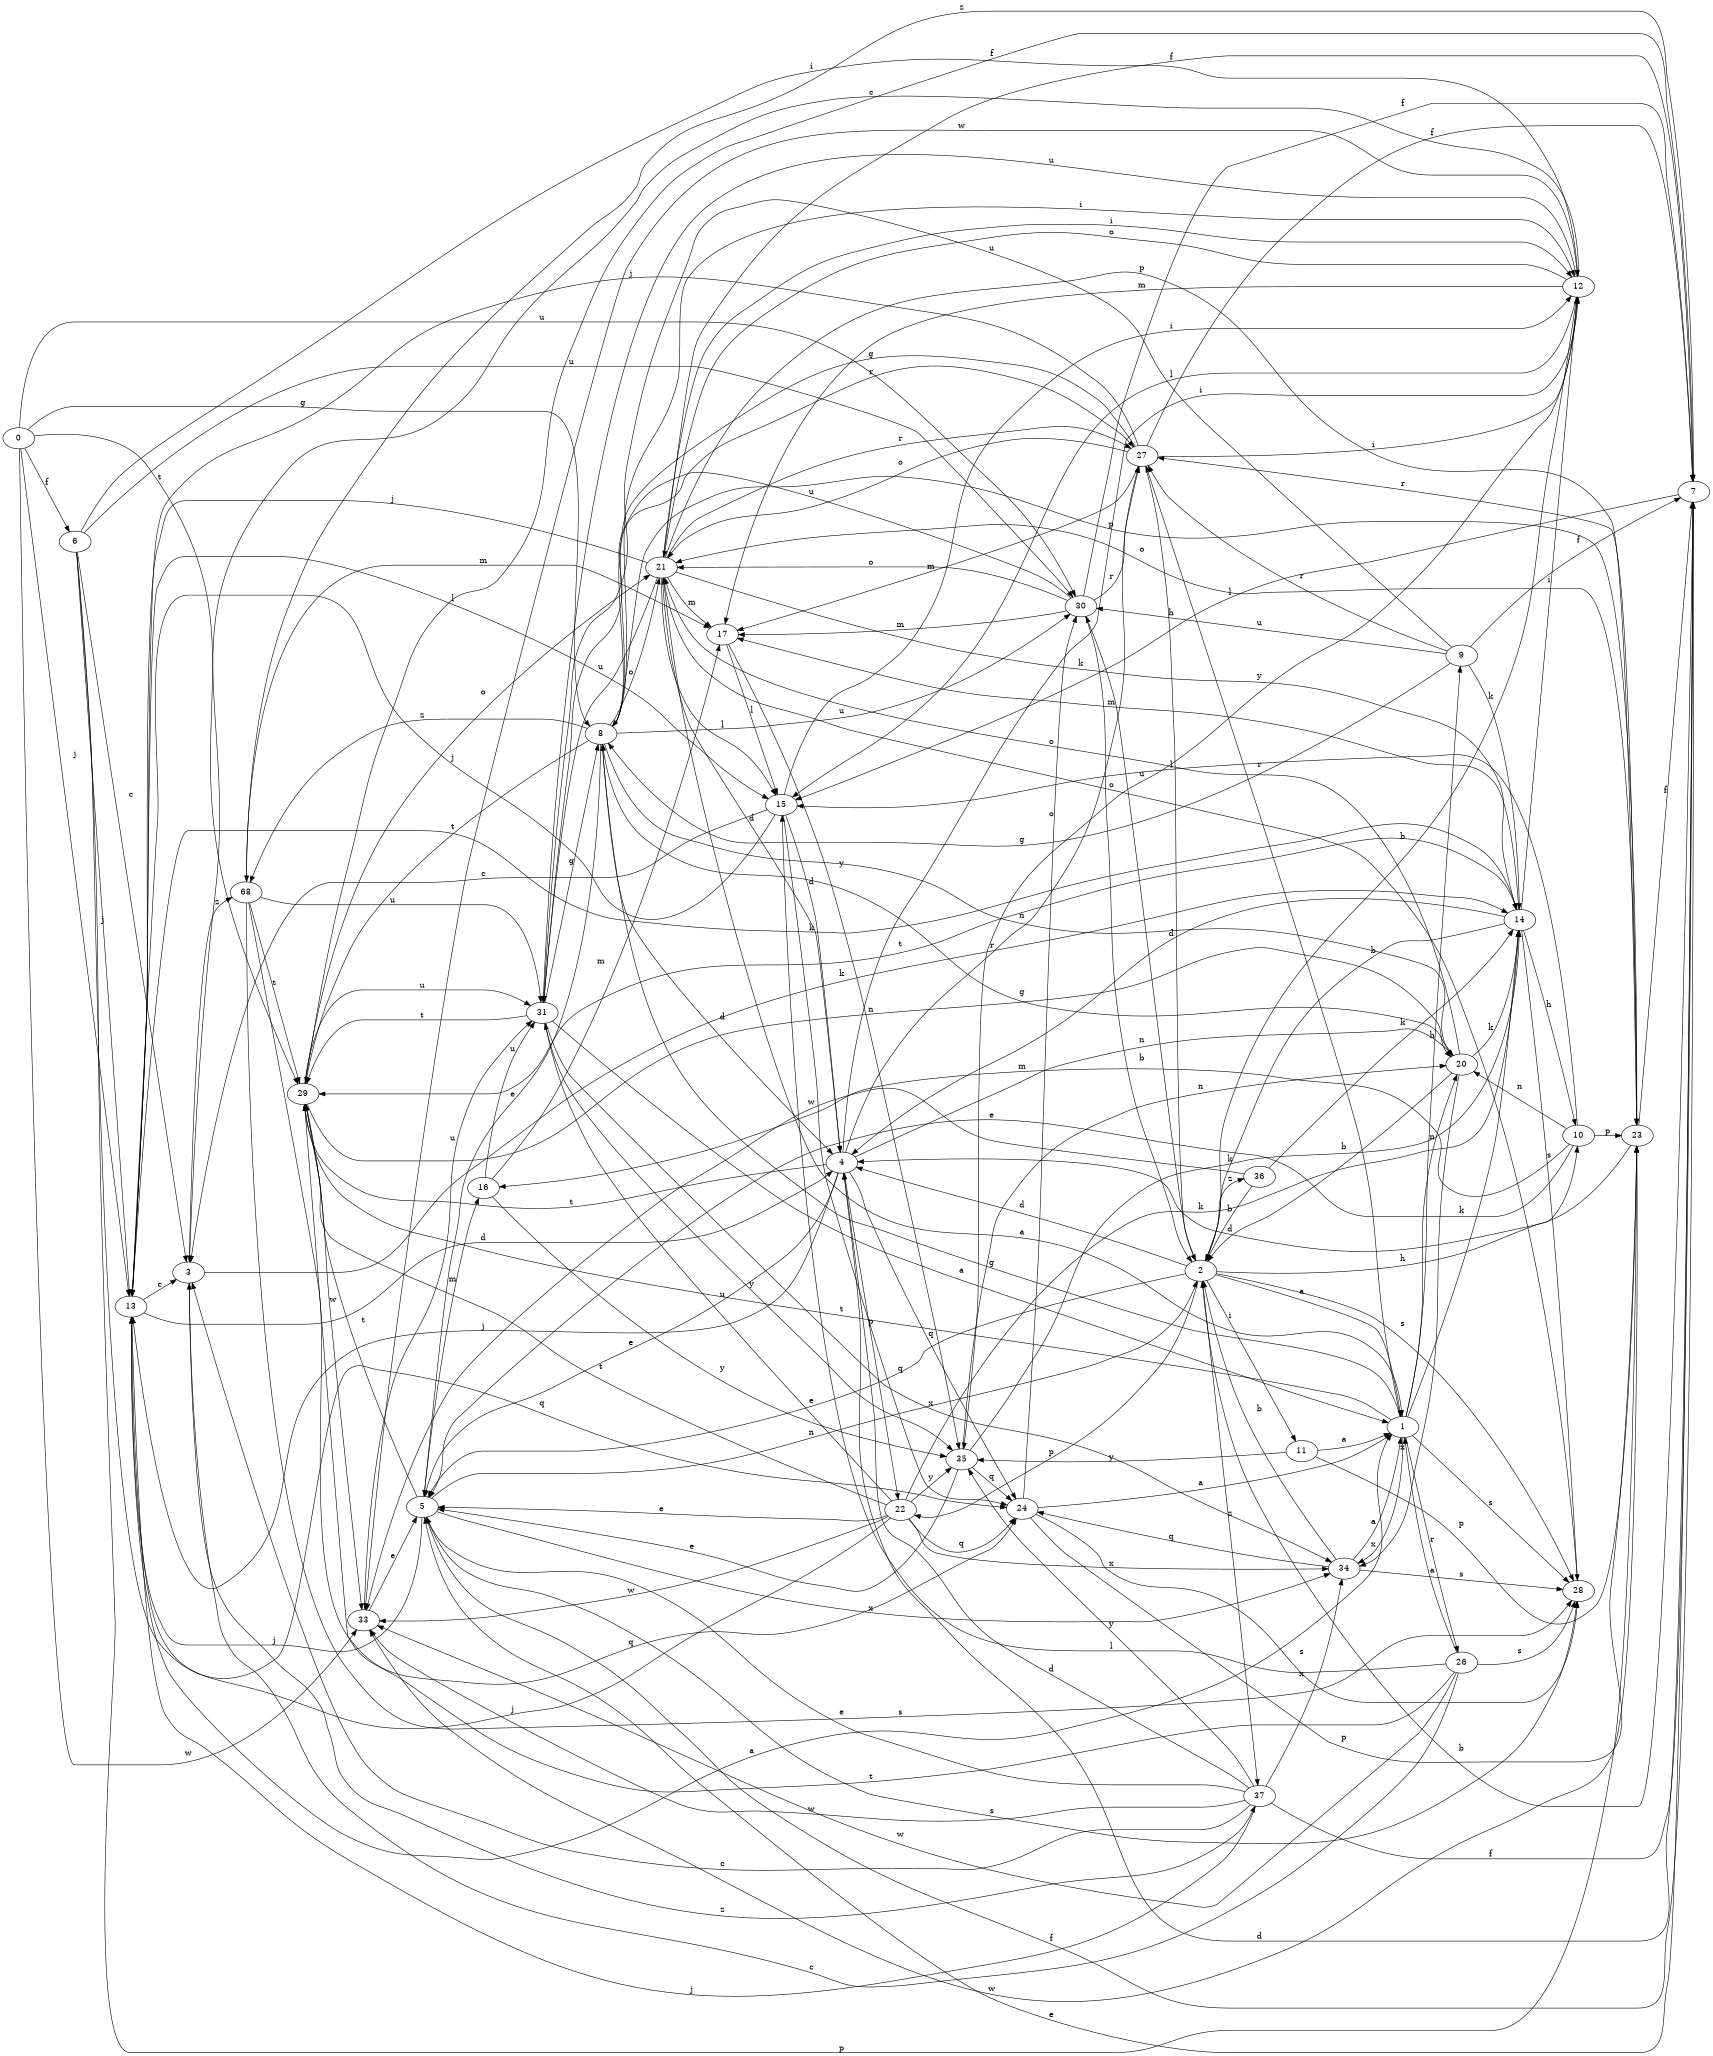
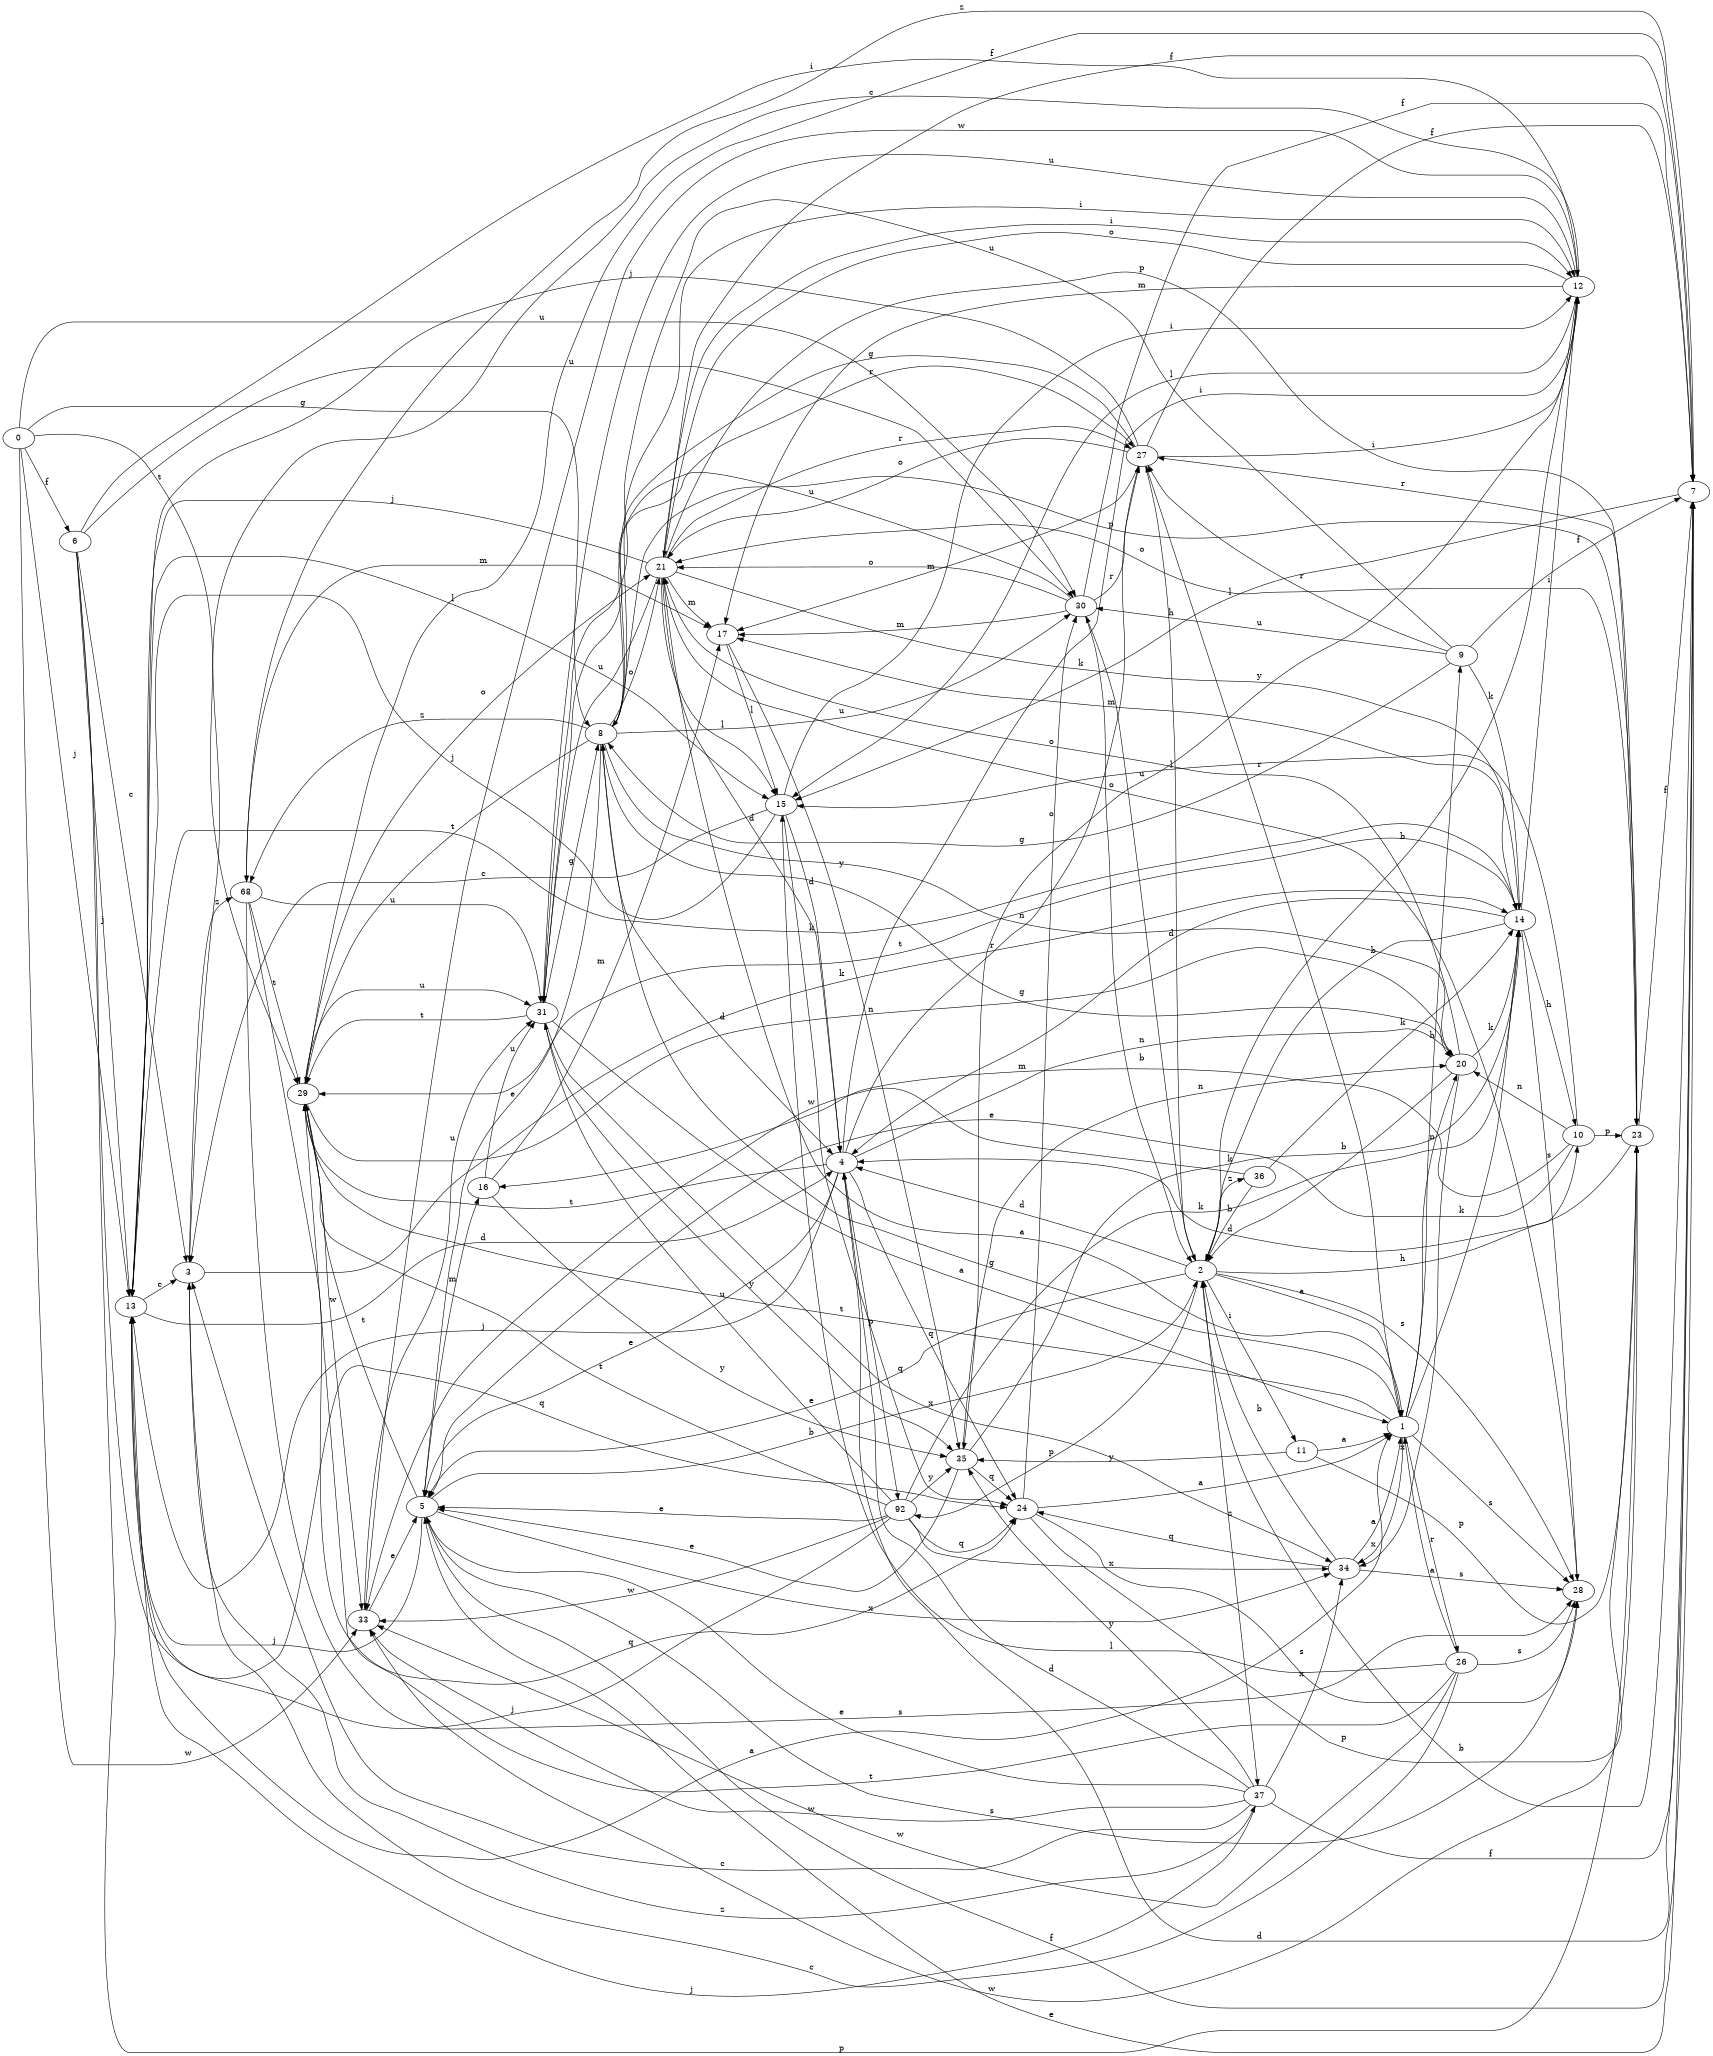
  strict digraph {
    rankdir=LR
    0
    6
    8
    13
    29
    30
    33
    3
    12
    24
    23
    20
    27
    4
    5
    n16 [label=68]
    21
    1
    14
    15
    7
    31
    2
    17
    9
    26
    28
    34
    10
    11
-   22
+   22 [label=92]
    36
    37
    16
    35
    0 -> 6 [label=f]
    0 -> 8 [label=g]
    0 -> 13 [label=j]
    0 -> 29 [label=t]
    0 -> 30 [label=u]
    0 -> 33 [label=w]
    6 -> 13 [label=j]
    6 -> 30 [label=u]
    6 -> 3 [label=c]
    6 -> 12 [label=i]
    6 -> 24 [label=q]
    6 -> 23 [label=p]
    8 -> 29 [label=t]
    8 -> 30 [label=u]
    8 -> 12 [label=i]
    8 -> 23 [label=p]
    8 -> 20 [label=n]
    8 -> 27 [label=r]
    8 -> 4 [label=d]
    8 -> 5 [label=e]
    8 -> n16 [label=z]
    8 -> 21 [label=o]
    13 -> 3 [label=c]
    13 -> 4 [label=d]
    13 -> 1 [label=a]
    13 -> 14 [label=k]
    13 -> 15 [label=l]
    29 -> 33 [label=w]
    29 -> 20 [label=n]
    29 -> 21 [label=o]
    29 -> 7 [label=f]
    29 -> 31 [label=u]
    30 -> 27 [label=r]
    30 -> 21 [label=o]
    30 -> 7 [label=f]
    30 -> 31 [label=u]
    30 -> 2 [label=b]
    30 -> 17 [label=m]
    33 -> 5 [label=e]
    33 -> 31 [label=u]
    3 -> n16 [label=z]
    3 -> 14 [label=k]
    3 -> 37 [label=z]
    12 -> 33 [label=w]
    12 -> 3 [label=c]
    12 -> 21 [label=o]
    12 -> 15 [label=l]
    12 -> 31 [label=u]
    12 -> 2 [label=b]
    12 -> 17 [label=m]
    12 -> 35 [label=y]
    24 -> 30 [label=o]
    24 -> 23 [label=p]
    24 -> 1 [label=a]
    24 -> 28 [label=s]
    23 -> 33 [label=w]
    23 -> 27 [label=r]
    23 -> 4 [label=d]
    23 -> 21 [label=o]
    23 -> 7 [label=f]
    20 -> 8 [label=g]
    20 -> 21 [label=o]
    20 -> 14 [label=k]
    20 -> 2 [label=b]
    20 -> 34 [label=x]
    27 -> 8 [label=g]
    27 -> 13 [label=j]
    27 -> 12 [label=i]
    27 -> 21 [label=o]
    27 -> 7 [label=f]
    27 -> 2 [label=h]
    27 -> 17 [label=m]
    4 -> 13 [label=j]
    4 -> 29 [label=t]
    4 -> 12 [label=i]
    4 -> 24 [label=q]
    4 -> 20 [label=n]
    4 -> 27 [label=r]
    4 -> 5 [label=e]
    4 -> 22 [label=p]
    5 -> 13 [label=j]
    5 -> 29 [label=t]
    5 -> 7 [label=f]
-   5 -> 2 [label=n]
+   5 -> 2 [label=b]
    5 -> 28 [label=s]
    5 -> 34 [label=x]
    5 -> 16 [label=m]
    n16 -> 29 [label=t]
    n16 -> 24 [label=q]
    n16 -> 31 [label=u]
    n16 -> 17 [label=m]
    n16 -> 28 [label=s]
    21 -> 13 [label=j]
    21 -> 12 [label=i]
    21 -> 23 [label=p]
    21 -> 27 [label=r]
    21 -> 4 [label=d]
    21 -> 1 [label=a]
    21 -> 14 [label=k]
    21 -> 15 [label=l]
    21 -> 7 [label=f]
    21 -> 31 [label=u]
    21 -> 17 [label=m]
    1 -> 8 [label=g]
    1 -> 29 [label=t]
    1 -> 20 [label=n]
    1 -> 27 [label=r]
    1 -> 14 [label=k]
    1 -> 9 [label=h]
    1 -> 26 [label=r]
    1 -> 28 [label=s]
    1 -> 34 [label=x]
    14 -> 29 [label=t]
    14 -> 12 [label=i]
    14 -> 4 [label=d]
    14 -> 2 [label=b]
    14 -> 17 [label=m]
    14 -> 28 [label=s]
    14 -> 10 [label=h]
    15 -> 13 [label=j]
    15 -> 3 [label=c]
    15 -> 12 [label=i]
    15 -> 24 [label=q]
    15 -> 4 [label=d]
    7 -> 4 [label=d]
    7 -> 5 [label=e]
    7 -> n16 [label=z]
    7 -> 15 [label=l]
    7 -> 2 [label=b]
    31 -> 8 [label=g]
    31 -> 29 [label=t]
    31 -> 1 [label=a]
    31 -> 34 [label=x]
    31 -> 35 [label=y]
    2 -> 30 [label=u]
    2 -> 4 [label=d]
    2 -> 5 [label=e]
    2 -> 1 [label=a]
    2 -> 28 [label=s]
    2 -> 10 [label=h]
    2 -> 11 [label=i]
    2 -> 22 [label=p]
    2 -> 36 [label=z]
    2 -> 37 [label=z]
    17 -> 15 [label=l]
    17 -> 35 [label=y]
    9 -> 8 [label=g]
    9 -> 30 [label=u]
    9 -> 27 [label=r]
    9 -> 14 [label=k]
    9 -> 7 [label=f]
    9 -> 31 [label=u]
    26 -> 29 [label=t]
    26 -> 33 [label=w]
    26 -> 3 [label=c]
    26 -> 1 [label=a]
    26 -> 15 [label=l]
    26 -> 28 [label=s]
    28 -> 21 [label=o]
    34 -> 24 [label=q]
    34 -> 1 [label=a]
    34 -> 2 [label=b]
    34 -> 28 [label=s]
    10 -> 23 [label=p]
    10 -> 20 [label=n]
    10 -> 5 [label=e]
    10 -> 15 [label=l]
    10 -> 16 [label=m]
    11 -> 23 [label=p]
    11 -> 1 [label=a]
    11 -> 35 [label=y]
    22 -> 13 [label=j]
    22 -> 29 [label=t]
    22 -> 33 [label=w]
    22 -> 24 [label=q]
    22 -> 5 [label=e]
    22 -> 14 [label=k]
    22 -> 31 [label=u]
    22 -> 34 [label=x]
    22 -> 35 [label=y]
    36 -> 33 [label=w]
    36 -> 14 [label=k]
    36 -> 2 [label=b]
    37 -> 13 [label=j]
    37 -> 33 [label=w]
    37 -> 3 [label=c]
    37 -> 4 [label=d]
    37 -> 5 [label=e]
    37 -> 7 [label=f]
    37 -> 34 [label=x]
    37 -> 35 [label=y]
    16 -> 31 [label=u]
    16 -> 17 [label=m]
    16 -> 35 [label=y]
    35 -> 24 [label=q]
    35 -> 20 [label=n]
    35 -> 5 [label=e]
    35 -> 14 [label=k]
  }
